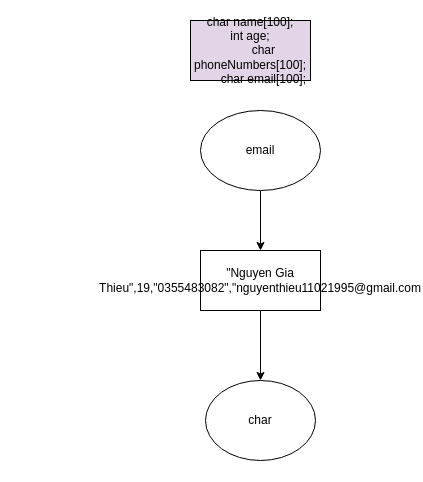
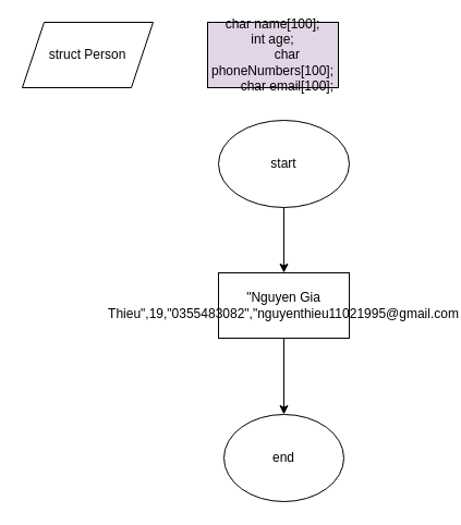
  <mxCell id="0" />
  <mxCell id="1" parent="0" />
  <mxCell id="2" value="" style="edgeStyle=orthogonalEdgeStyle;rounded=0;orthogonalLoop=1;jettySize=auto;html=1;" edge="1" parent="1" source="3" target="5"><mxGeometry relative="1" as="geometry" /></mxCell>
- <mxCell id="3" value="email" style="ellipse;whiteSpace=wrap;html=1;" vertex="1" parent="1"><mxGeometry x="200" y="110" width="120" height="80" as="geometry" /></mxCell>
+ <mxCell id="3" value="start" style="ellipse;whiteSpace=wrap;html=1;" vertex="1" parent="1"><mxGeometry x="200" y="110" width="120" height="80" as="geometry" /></mxCell>
  <mxCell id="4" value="" style="edgeStyle=orthogonalEdgeStyle;rounded=0;orthogonalLoop=1;jettySize=auto;html=1;" edge="1" parent="1" source="5" target="8"><mxGeometry relative="1" as="geometry" /></mxCell>
  <mxCell id="5" value="&quot;Nguyen Gia Thieu&quot;,19,&quot;0355483082&quot;,&quot;nguyenthieu11021995@gmail.com" style="whiteSpace=wrap;html=1;" vertex="1" parent="1"><mxGeometry x="200" y="250" width="120" height="60" as="geometry" /></mxCell>
+ <mxCell id="6" value="struct Person" style="shape=parallelogram;perimeter=parallelogramPerimeter;whiteSpace=wrap;html=1;fixedSize=1;" vertex="1" parent="1"><mxGeometry x="20" y="20" width="120" height="60" as="geometry" /></mxCell>
  <mxCell id="7" value="&lt;div&gt;char name[100];&lt;/div&gt;&lt;div&gt;int age;&lt;span style=&quot;&quot;&gt;&lt;/span&gt;&lt;/div&gt;&lt;div&gt;&lt;span style=&quot;&quot;&gt;&lt;span style=&quot;&quot;&gt;&lt;span style=&quot;white-space: pre;&quot;&gt;&amp;nbsp;&amp;nbsp;&amp;nbsp;&amp;nbsp;&lt;/span&gt;&lt;span style=&quot;white-space: pre;&quot;&gt;&amp;nbsp;&amp;nbsp;&amp;nbsp;&amp;nbsp;&lt;/span&gt;&lt;/span&gt;char phoneNumbers[100];&lt;/span&gt;&lt;/div&gt;&lt;div&gt;&lt;span style=&quot;&quot;&gt;&lt;span style=&quot;&quot;&gt;&lt;span style=&quot;white-space: pre;&quot;&gt;&amp;nbsp;&amp;nbsp;&amp;nbsp;&amp;nbsp;&lt;/span&gt;&lt;span style=&quot;white-space: pre;&quot;&gt;&amp;nbsp;&amp;nbsp;&amp;nbsp;&amp;nbsp;&lt;/span&gt;&lt;/span&gt;char email[100];&lt;/span&gt;&lt;/div&gt;" style="whiteSpace=wrap;html=1;fillColor=#e1d5e7;" vertex="1" parent="1"><mxGeometry x="190" y="20" width="120" height="60" as="geometry" /></mxCell>
- <mxCell id="8" value="char" style="ellipse;whiteSpace=wrap;html=1;" vertex="1" parent="1"><mxGeometry x="205" y="380" width="110" height="80" as="geometry" /></mxCell>
+ <mxCell id="8" value="end" style="ellipse;whiteSpace=wrap;html=1;" vertex="1" parent="1"><mxGeometry x="205" y="380" width="110" height="80" as="geometry" /></mxCell>
